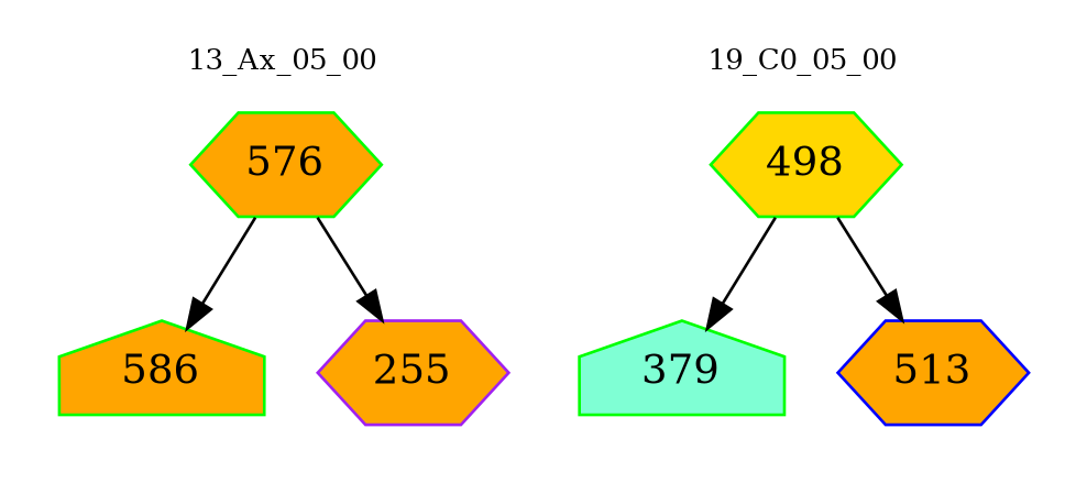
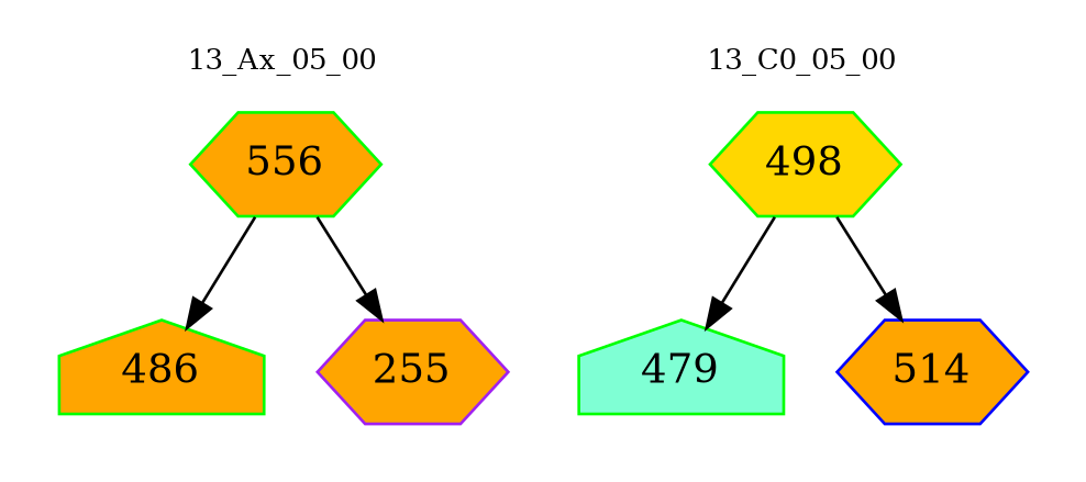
  digraph {
    node [color=green fillcolor=orange shape=hexagon style=filled]
    edge [color=black]
-   n1 [label=576]
-   n2 [label=586 shape=house]
+   n1 [label=556]
+   n2 [label=486 shape=house]
    n3 [color=purple label=255]
    n4 [fillcolor=gold label=498]
-   n5 [fillcolor=aquamarine label=379 shape=house]
-   n6 [color=blue label=513]
+   n5 [fillcolor=aquamarine label=479 shape=house]
+   n6 [color=blue label=514]
    subgraph cluster_1 {
      color=white
      fontsize=10
      label="13_Ax_05_00"
      n1
      n2
      n3
    }
    subgraph cluster_2 {
      color=white
      fontsize=10
-     label="19_C0_05_00"
+     label="13_C0_05_00"
      n4
      n5
      n6
    }
    n1 -> n2
    n1 -> n3
    n4 -> n5
    n4 -> n6
  }
